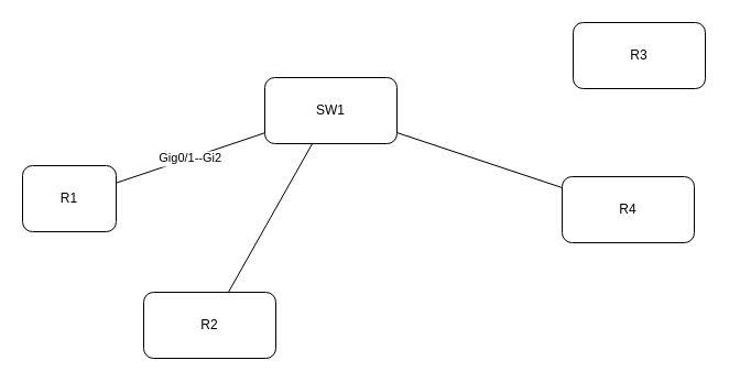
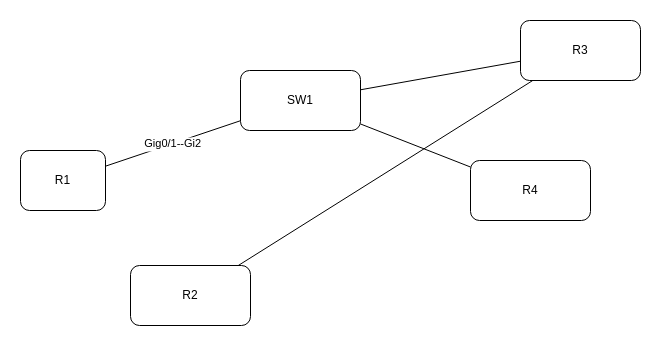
  <mxCell id="0" />
  <mxCell id="1" parent="0" />
  <mxCell id="2" value="SW1" style="rounded=1;whiteSpace=wrap;html=1;" parent="1" vertex="1"><mxGeometry x="240" y="70" width="120" height="60" as="geometry" /></mxCell>
  <mxCell id="3" value="R1" style="rounded=1;whiteSpace=wrap;html=1;" parent="1" vertex="1"><mxGeometry x="20" y="150" width="85" height="60" as="geometry" /></mxCell>
  <mxCell id="4" value="Gig0/1--Gi2" style="endArrow=none;" parent="1" source="2" target="3" edge="1"><mxGeometry relative="1" as="geometry" /></mxCell>
  <mxCell id="5" value="R2" style="rounded=1;whiteSpace=wrap;html=1;" parent="1" vertex="1"><mxGeometry x="130" y="265" width="120" height="60" as="geometry" /></mxCell>
- <mxCell id="6" value="" style="endArrow=none;" parent="1" source="5" target="2" edge="1"><mxGeometry relative="1" as="geometry" /></mxCell>
+ <mxCell id="6" value="" style="endArrow=none;" parent="1" source="5" target="7" edge="1"><mxGeometry relative="1" as="geometry" /></mxCell>
  <mxCell id="7" value="R3" style="rounded=1;whiteSpace=wrap;html=1;" parent="1" vertex="1"><mxGeometry x="520" y="20" width="120" height="60" as="geometry" /></mxCell>
- <mxCell id="9" value="R4" style="rounded=1;whiteSpace=wrap;html=1;" parent="1" vertex="1"><mxGeometry x="510" y="160" width="120" height="60" as="geometry" /></mxCell>
+ <mxCell id="8" value="" style="endArrow=none;" parent="1" source="7" target="2" edge="1"><mxGeometry relative="1" as="geometry" /></mxCell>
+ <mxCell id="9" value="R4" style="rounded=1;whiteSpace=wrap;html=1;" parent="1" vertex="1"><mxGeometry x="470" y="160" width="120" height="60" as="geometry" /></mxCell>
  <mxCell id="10" value="" style="endArrow=none;" parent="1" source="2" target="9" edge="1"><mxGeometry relative="1" as="geometry" /></mxCell>
